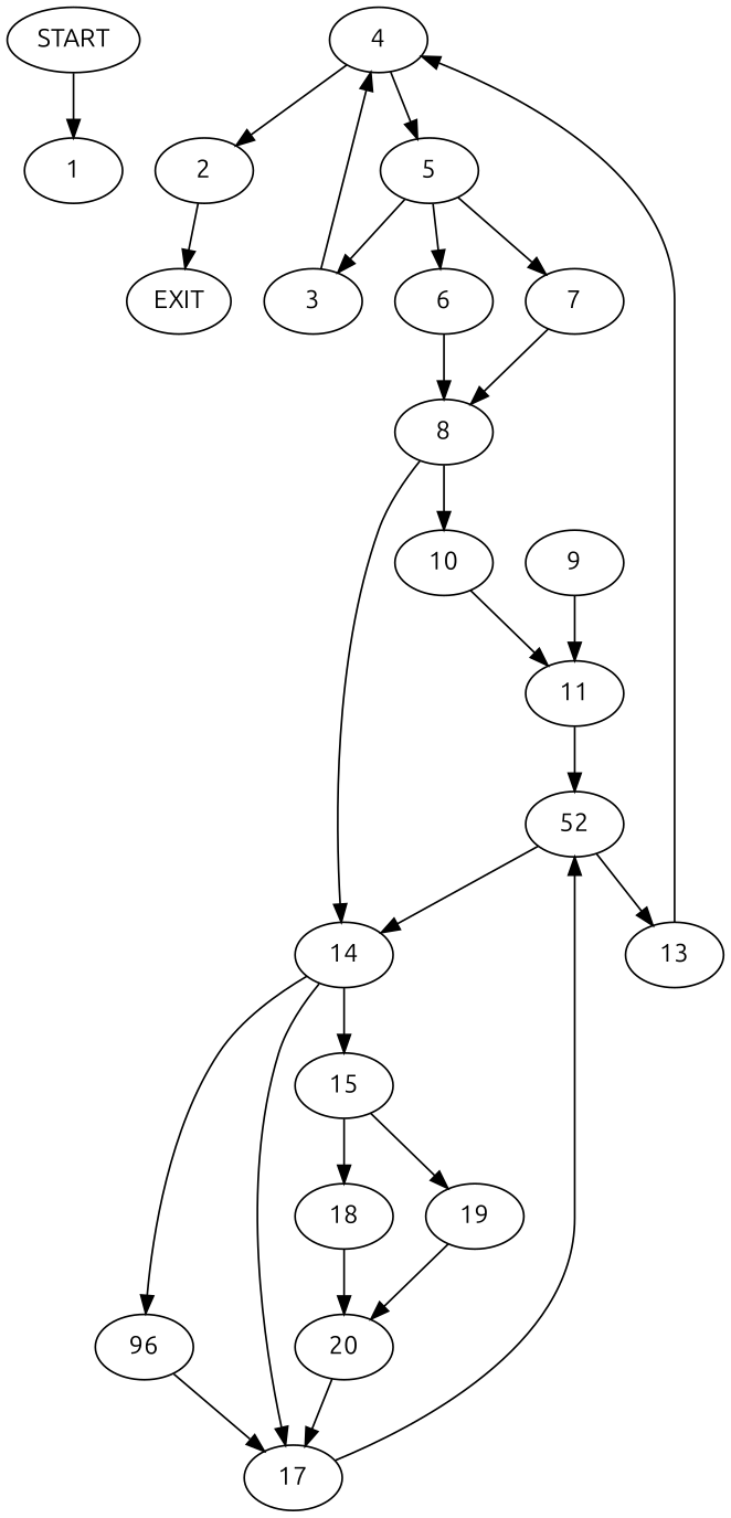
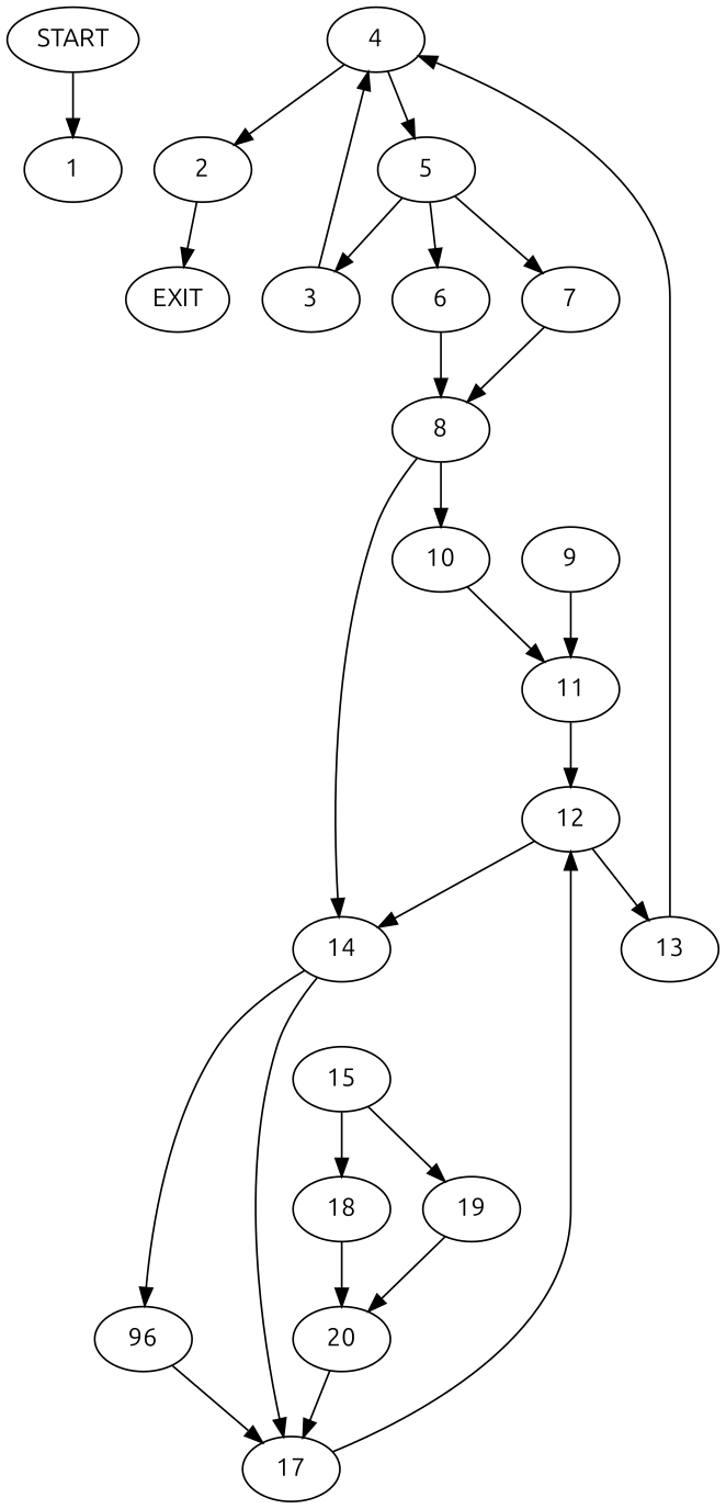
  digraph {
    fontname=Ubuntu
    node [fontname=Ubuntu]
    edge [fontname=Ubuntu]
    n1 [label=START]
    1
    n3 [label=EXIT]
    2
    3
    4
    5
    6
    7
    8
    10
    14
    9
    11
-   12 [label=52]
+   12
    13
    15
    n18 [label=96]
    17
    18
    19
    20
    n1 -> 1
    2 -> n3
    3 -> 4
    4 -> 2
    4 -> 5
    5 -> 3
    5 -> 6
    5 -> 7
    6 -> 8
    7 -> 8
    8 -> 10
    8 -> 14
    10 -> 11
-   14 -> 15
    14 -> n18
    14 -> 17
    9 -> 11
    11 -> 12
    12 -> 14
    12 -> 13
    13 -> 4
    15 -> 18
    15 -> 19
    n18 -> 17
    17 -> 12
    18 -> 20
    19 -> 20
    20 -> 17
  }
